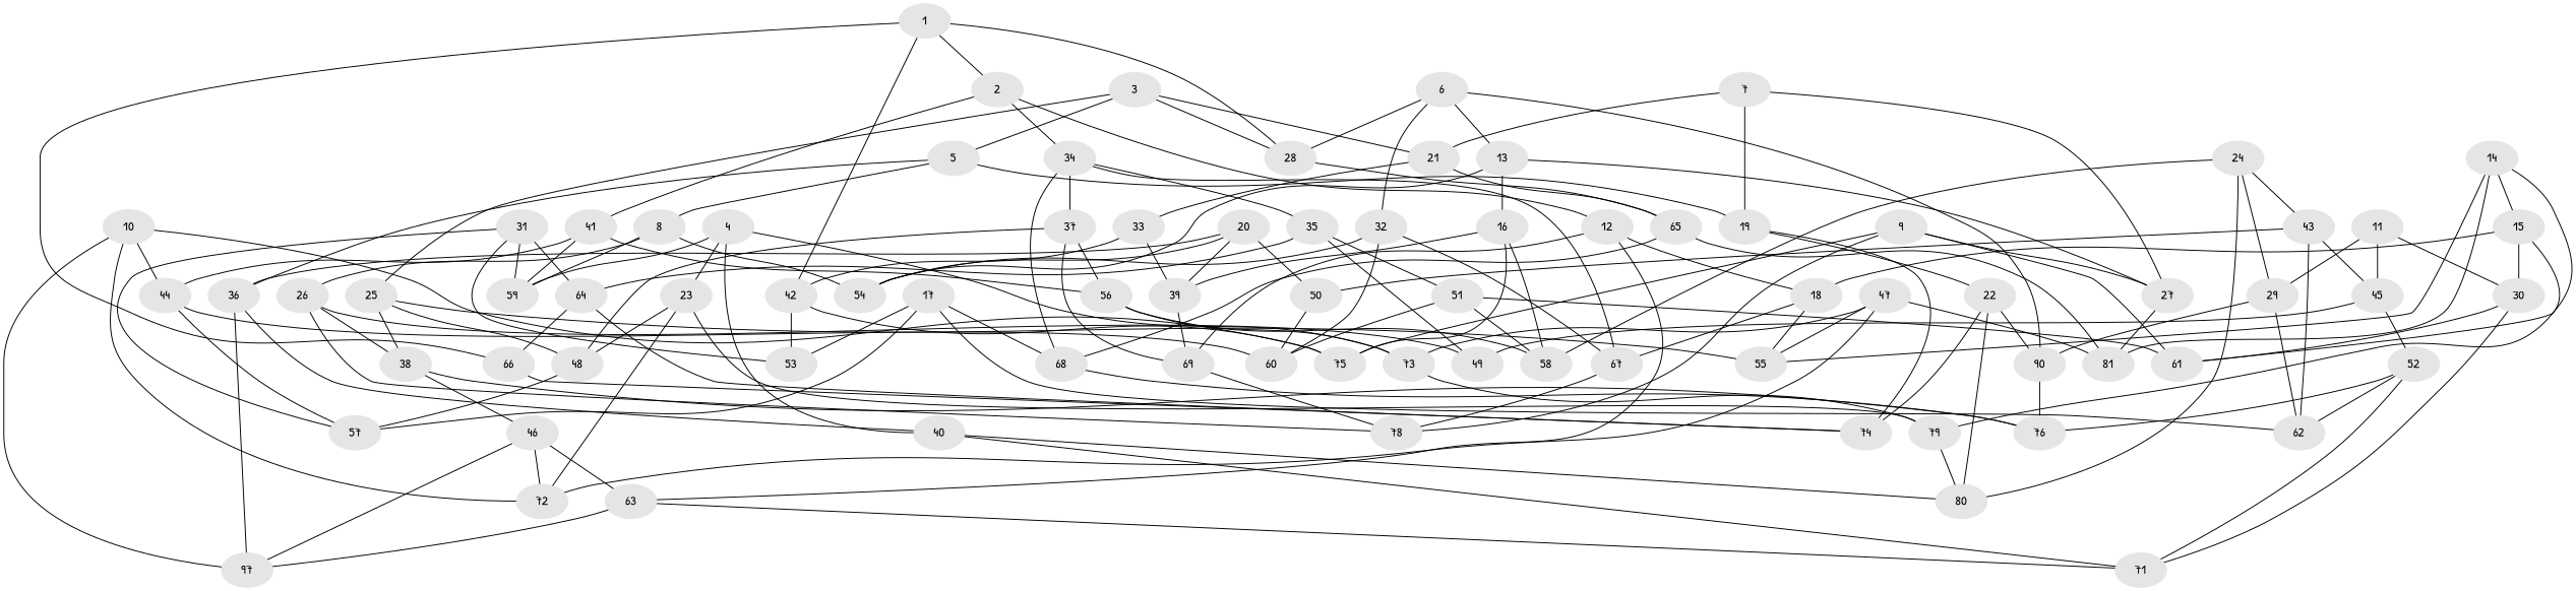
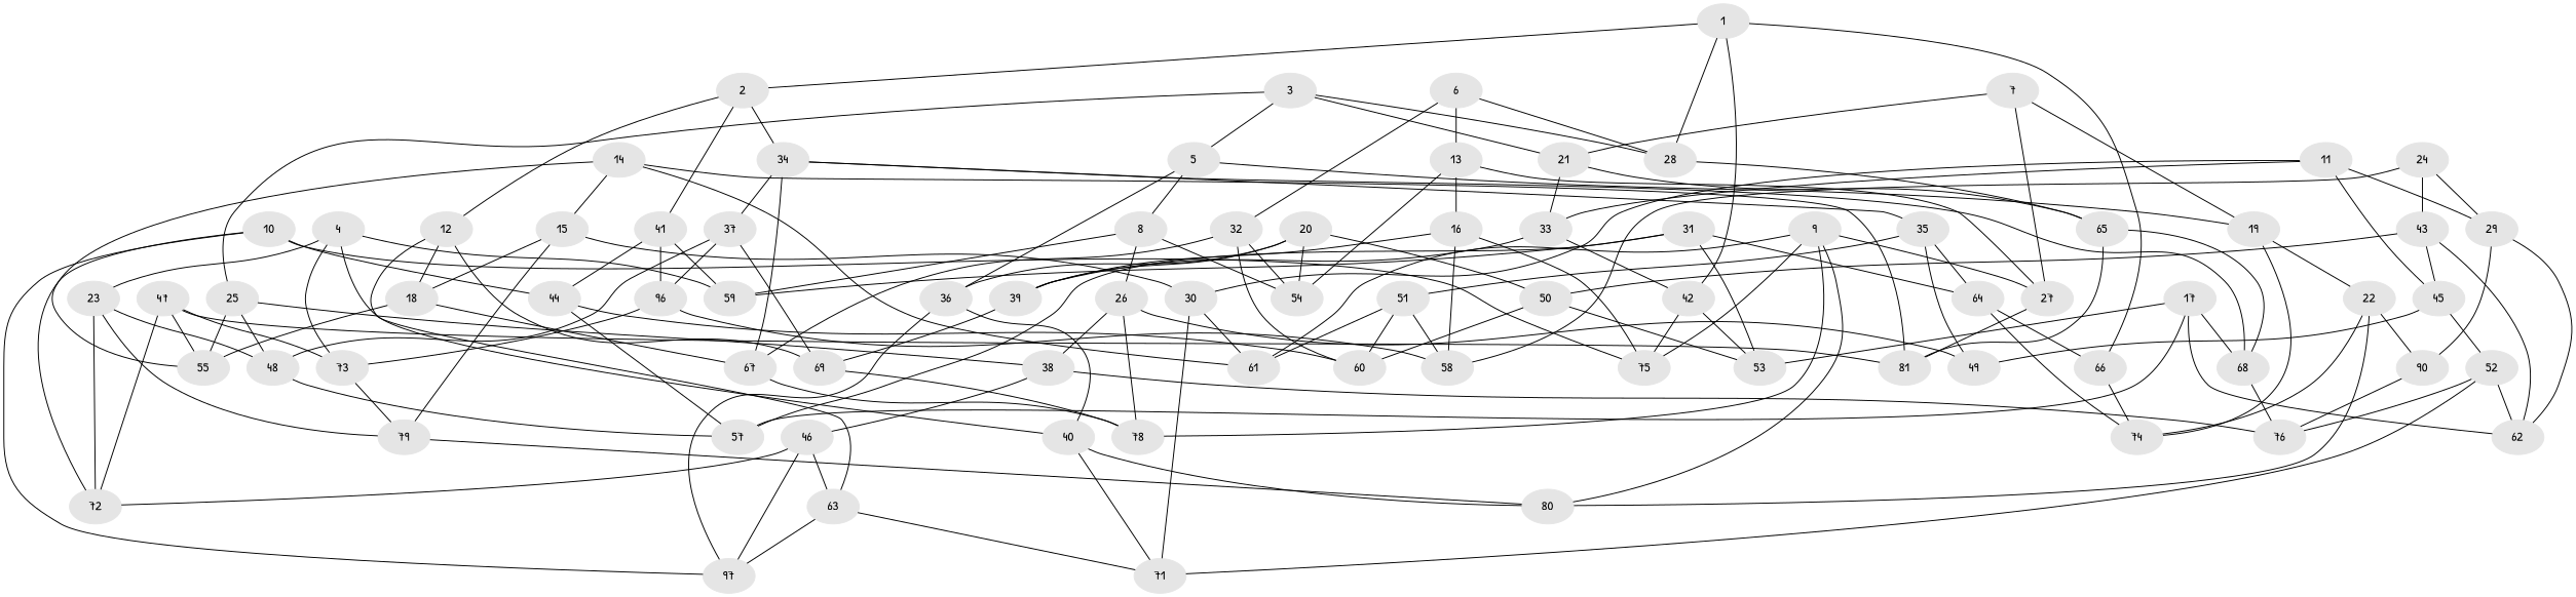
  graph {
    fontname="Patrick Hand"
    node [color=gray90 fontname="Patrick Hand" style=filled]
    edge [fontname="Patrick Hand"]
    1
    2
    28
    42
    66
    12
    34
    41
    65
    75
    53
    74
    18
    63
    69
    67
    68
    35
    37
    59
    44
-   56
+   56 [label=96]
    3
    5
    21
    25
    8
    19
    36
    33
    55
    48
    38
    4
    23
    40
    73
    72
    79
    80
    71
    26
    54
    22
    n45 [label=97]
    6
    13
    32
    n49 [label=90]
    27
    16
    60
    76
    7
    81
    78
    49
    9
    61
    10
    57
    11
    29
    30
    45
    62
    39
    52
    58
    14
    15
    17
    20
    50
    24
    43
    46
    31
    64
    51
    47
    1 -- 2
    1 -- 28
    1 -- 42
    1 -- 66
    2 -- 12
    2 -- 34
    2 -- 41
    28 -- 65
    42 -- 75
    42 -- 53
    66 -- 74
    12 -- 18
    12 -- 63
    12 -- 69
    34 -- 67
    34 -- 68
    34 -- 35
    34 -- 37
    41 -- 59
    41 -- 44
    41 -- 56
    65 -- 68
    65 -- 81
    18 -- 67
    18 -- 55
    63 -- 71
    63 -- n45
    69 -- 78
    67 -- 78
    68 -- 76
    35 -- 49
    35 -- 64
    35 -- 51
    37 -- 69
    37 -- 56
    37 -- 48
    44 -- 60
    44 -- 57
    56 -- 73
    56 -- 58
    3 -- 28
    3 -- 5
    3 -- 21
    3 -- 25
    5 -- 8
    5 -- 19
    5 -- 36
    21 -- 65
    21 -- 33
    25 -- 55
    25 -- 48
    25 -- 38
    8 -- 59
    8 -- 26
    8 -- 54
    19 -- 74
    19 -- 22
    36 -- 40
    36 -- n45
    33 -- 42
    33 -- 39
    48 -- 57
    38 -- 76
    38 -- 46
    4 -- 59
    4 -- 23
    4 -- 40
    4 -- 73
    23 -- 48
    23 -- 72
    23 -- 79
    40 -- 80
    40 -- 71
    73 -- 79
    79 -- 80
    26 -- 38
    26 -- 78
    26 -- 49
    22 -- 74
    22 -- 80
    22 -- n49
    6 -- 28
    6 -- 13
    6 -- 32
-   6 -- n49
    13 -- 54
    13 -- 27
    13 -- 16
    32 -- 67
    32 -- 54
    32 -- 60
    n49 -- 76
    27 -- 81
    16 -- 75
    16 -- 39
    16 -- 58
    7 -- 21
    7 -- 19
    7 -- 27
    9 -- 75
    9 -- 27
    9 -- 78
    9 -- 61
    10 -- 75
    10 -- 44
    10 -- 72
    10 -- n45
+   11 -- 33
    11 -- 29
    11 -- 30
    11 -- 45
    29 -- n49
    29 -- 62
    30 -- 71
    30 -- 61
    45 -- 49
    45 -- 52
    39 -- 69
    52 -- 71
    52 -- 76
    52 -- 62
    14 -- 55
    14 -- 81
    14 -- 61
    14 -- 15
    15 -- 18
    15 -- 79
    15 -- 30
    17 -- 53
    17 -- 68
    17 -- 57
    17 -- 62
    20 -- 36
    20 -- 54
    20 -- 39
    20 -- 50
+   50 -- 53
    50 -- 60
-   24 -- 80
+   9 -- 80
    24 -- 29
    24 -- 58
    24 -- 43
    43 -- 45
    43 -- 62
    43 -- 50
    46 -- 63
    46 -- 72
    46 -- n45
    31 -- 53
    31 -- 59
    31 -- 57
    31 -- 64
    64 -- 66
    64 -- 74
    51 -- 60
    51 -- 61
    51 -- 58
    47 -- 55
    47 -- 73
    47 -- 72
    47 -- 81
  }
